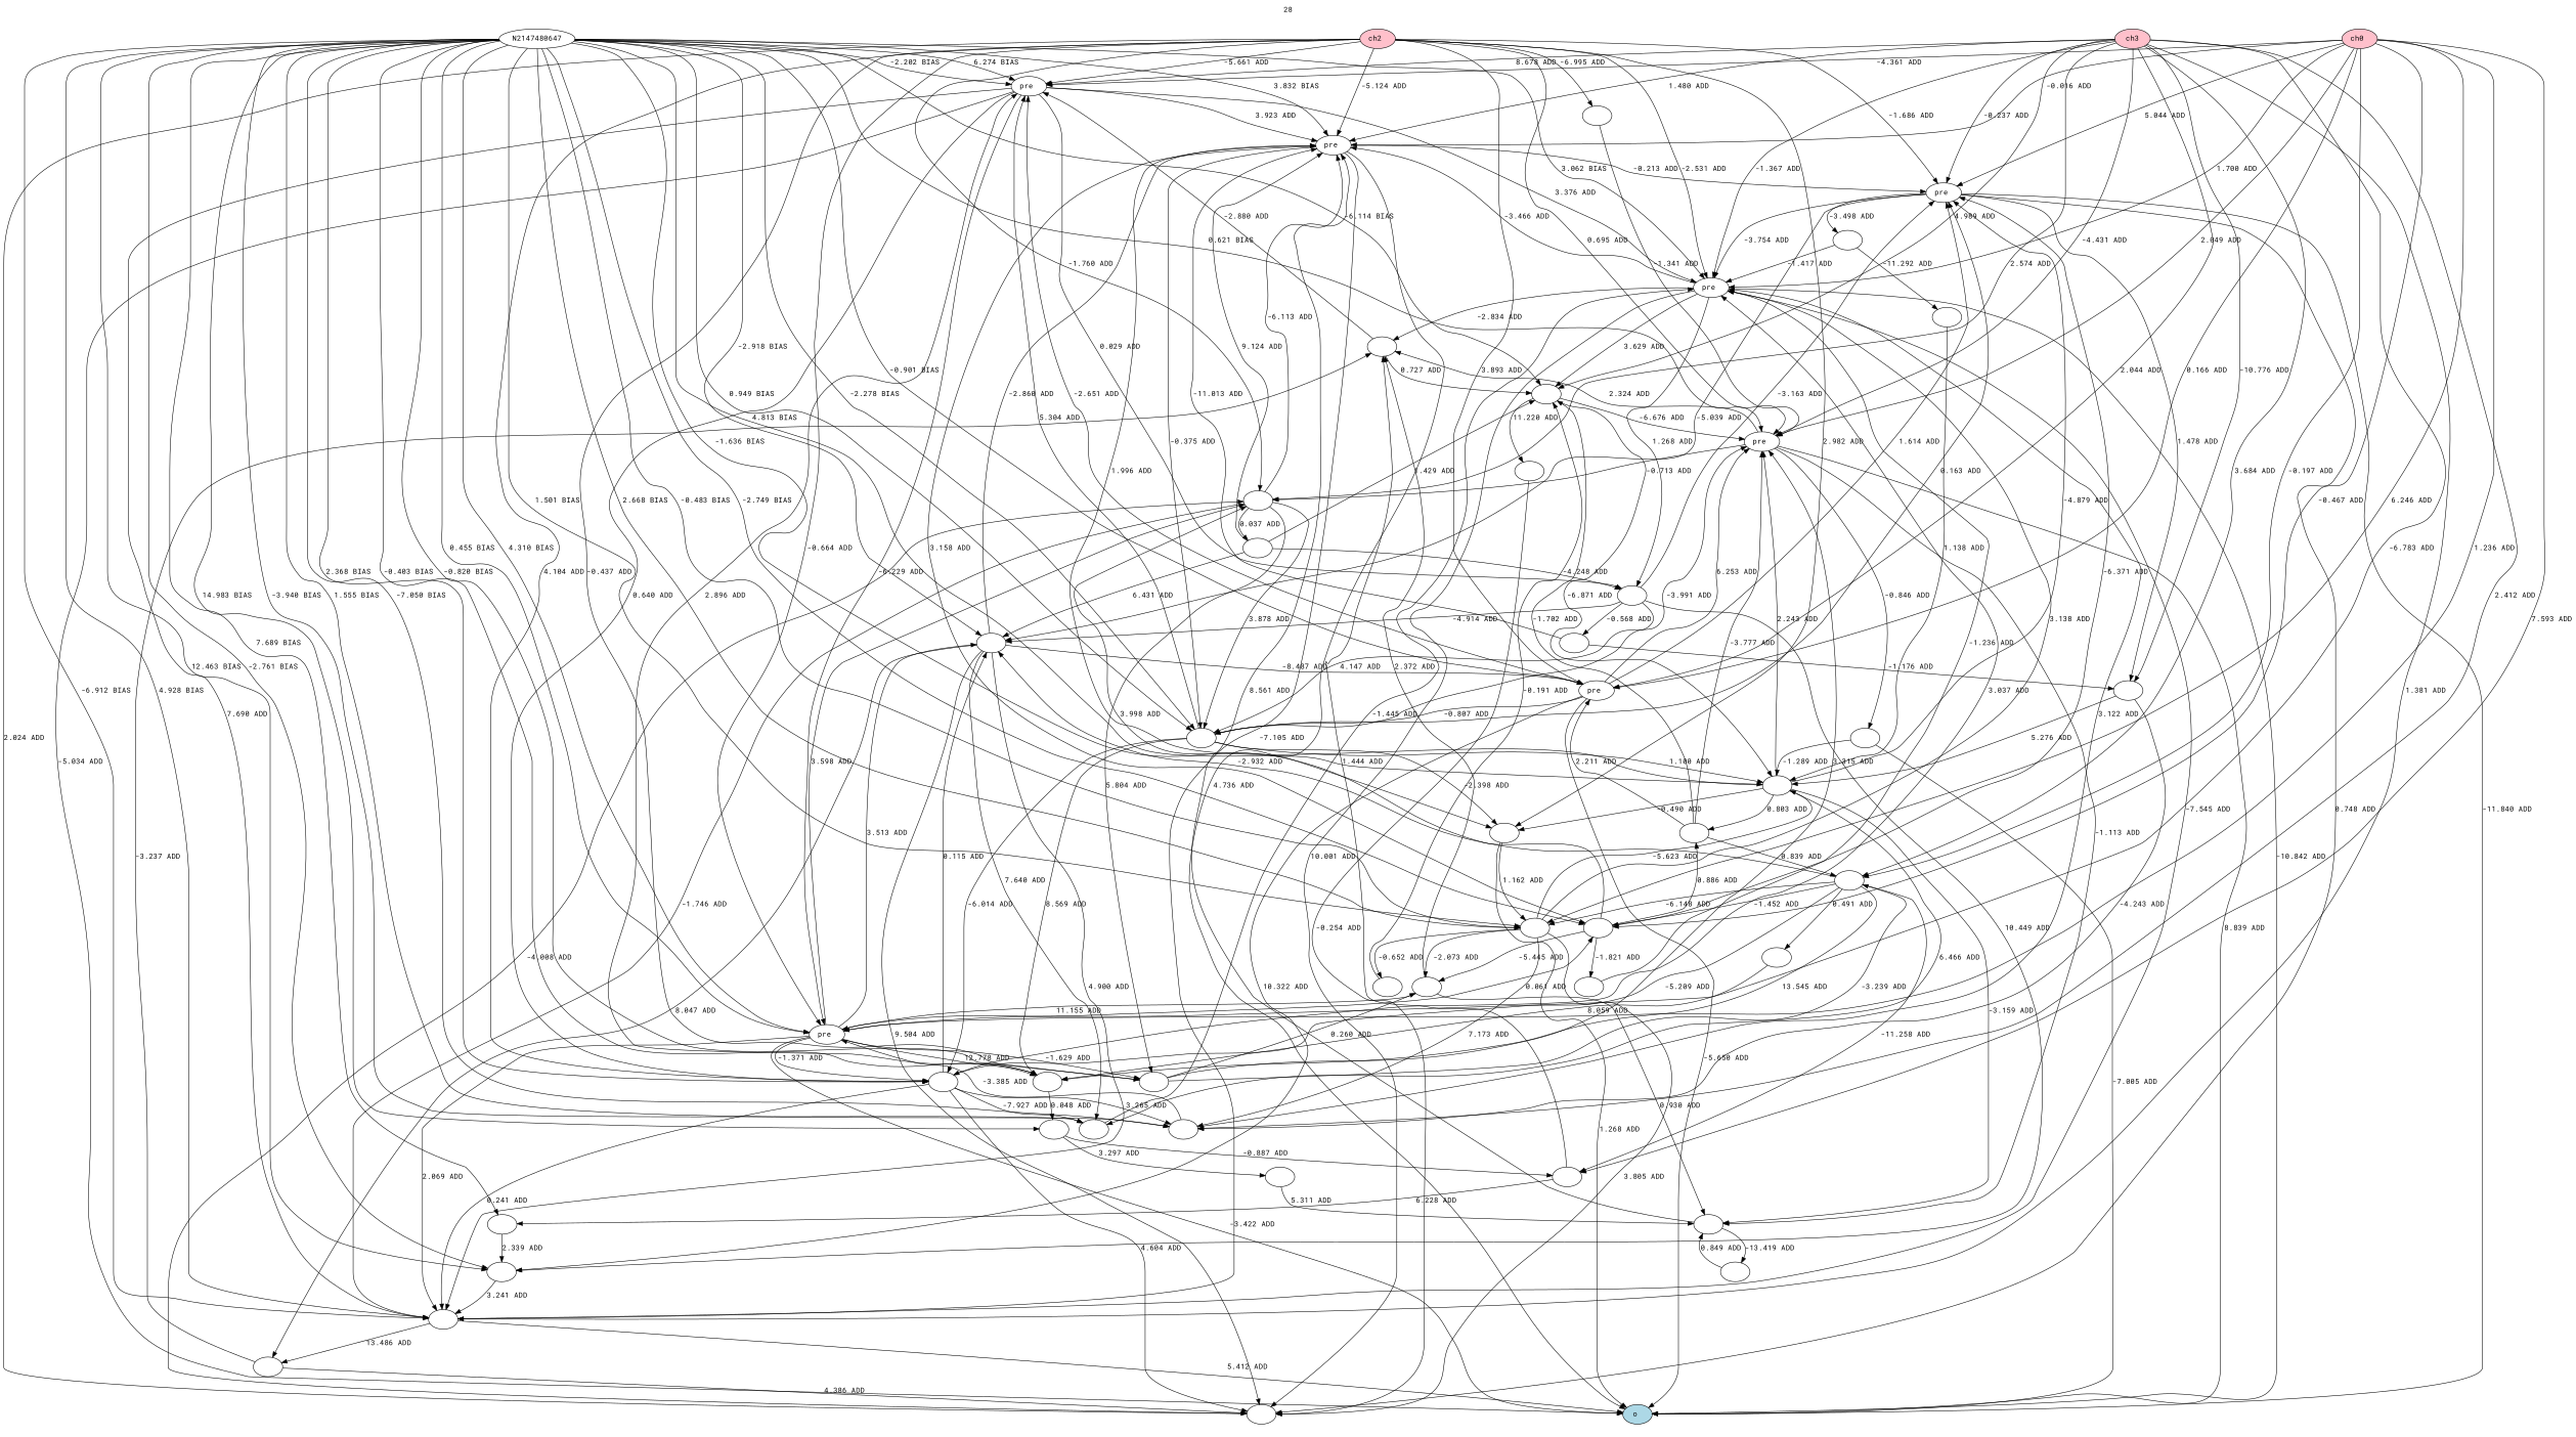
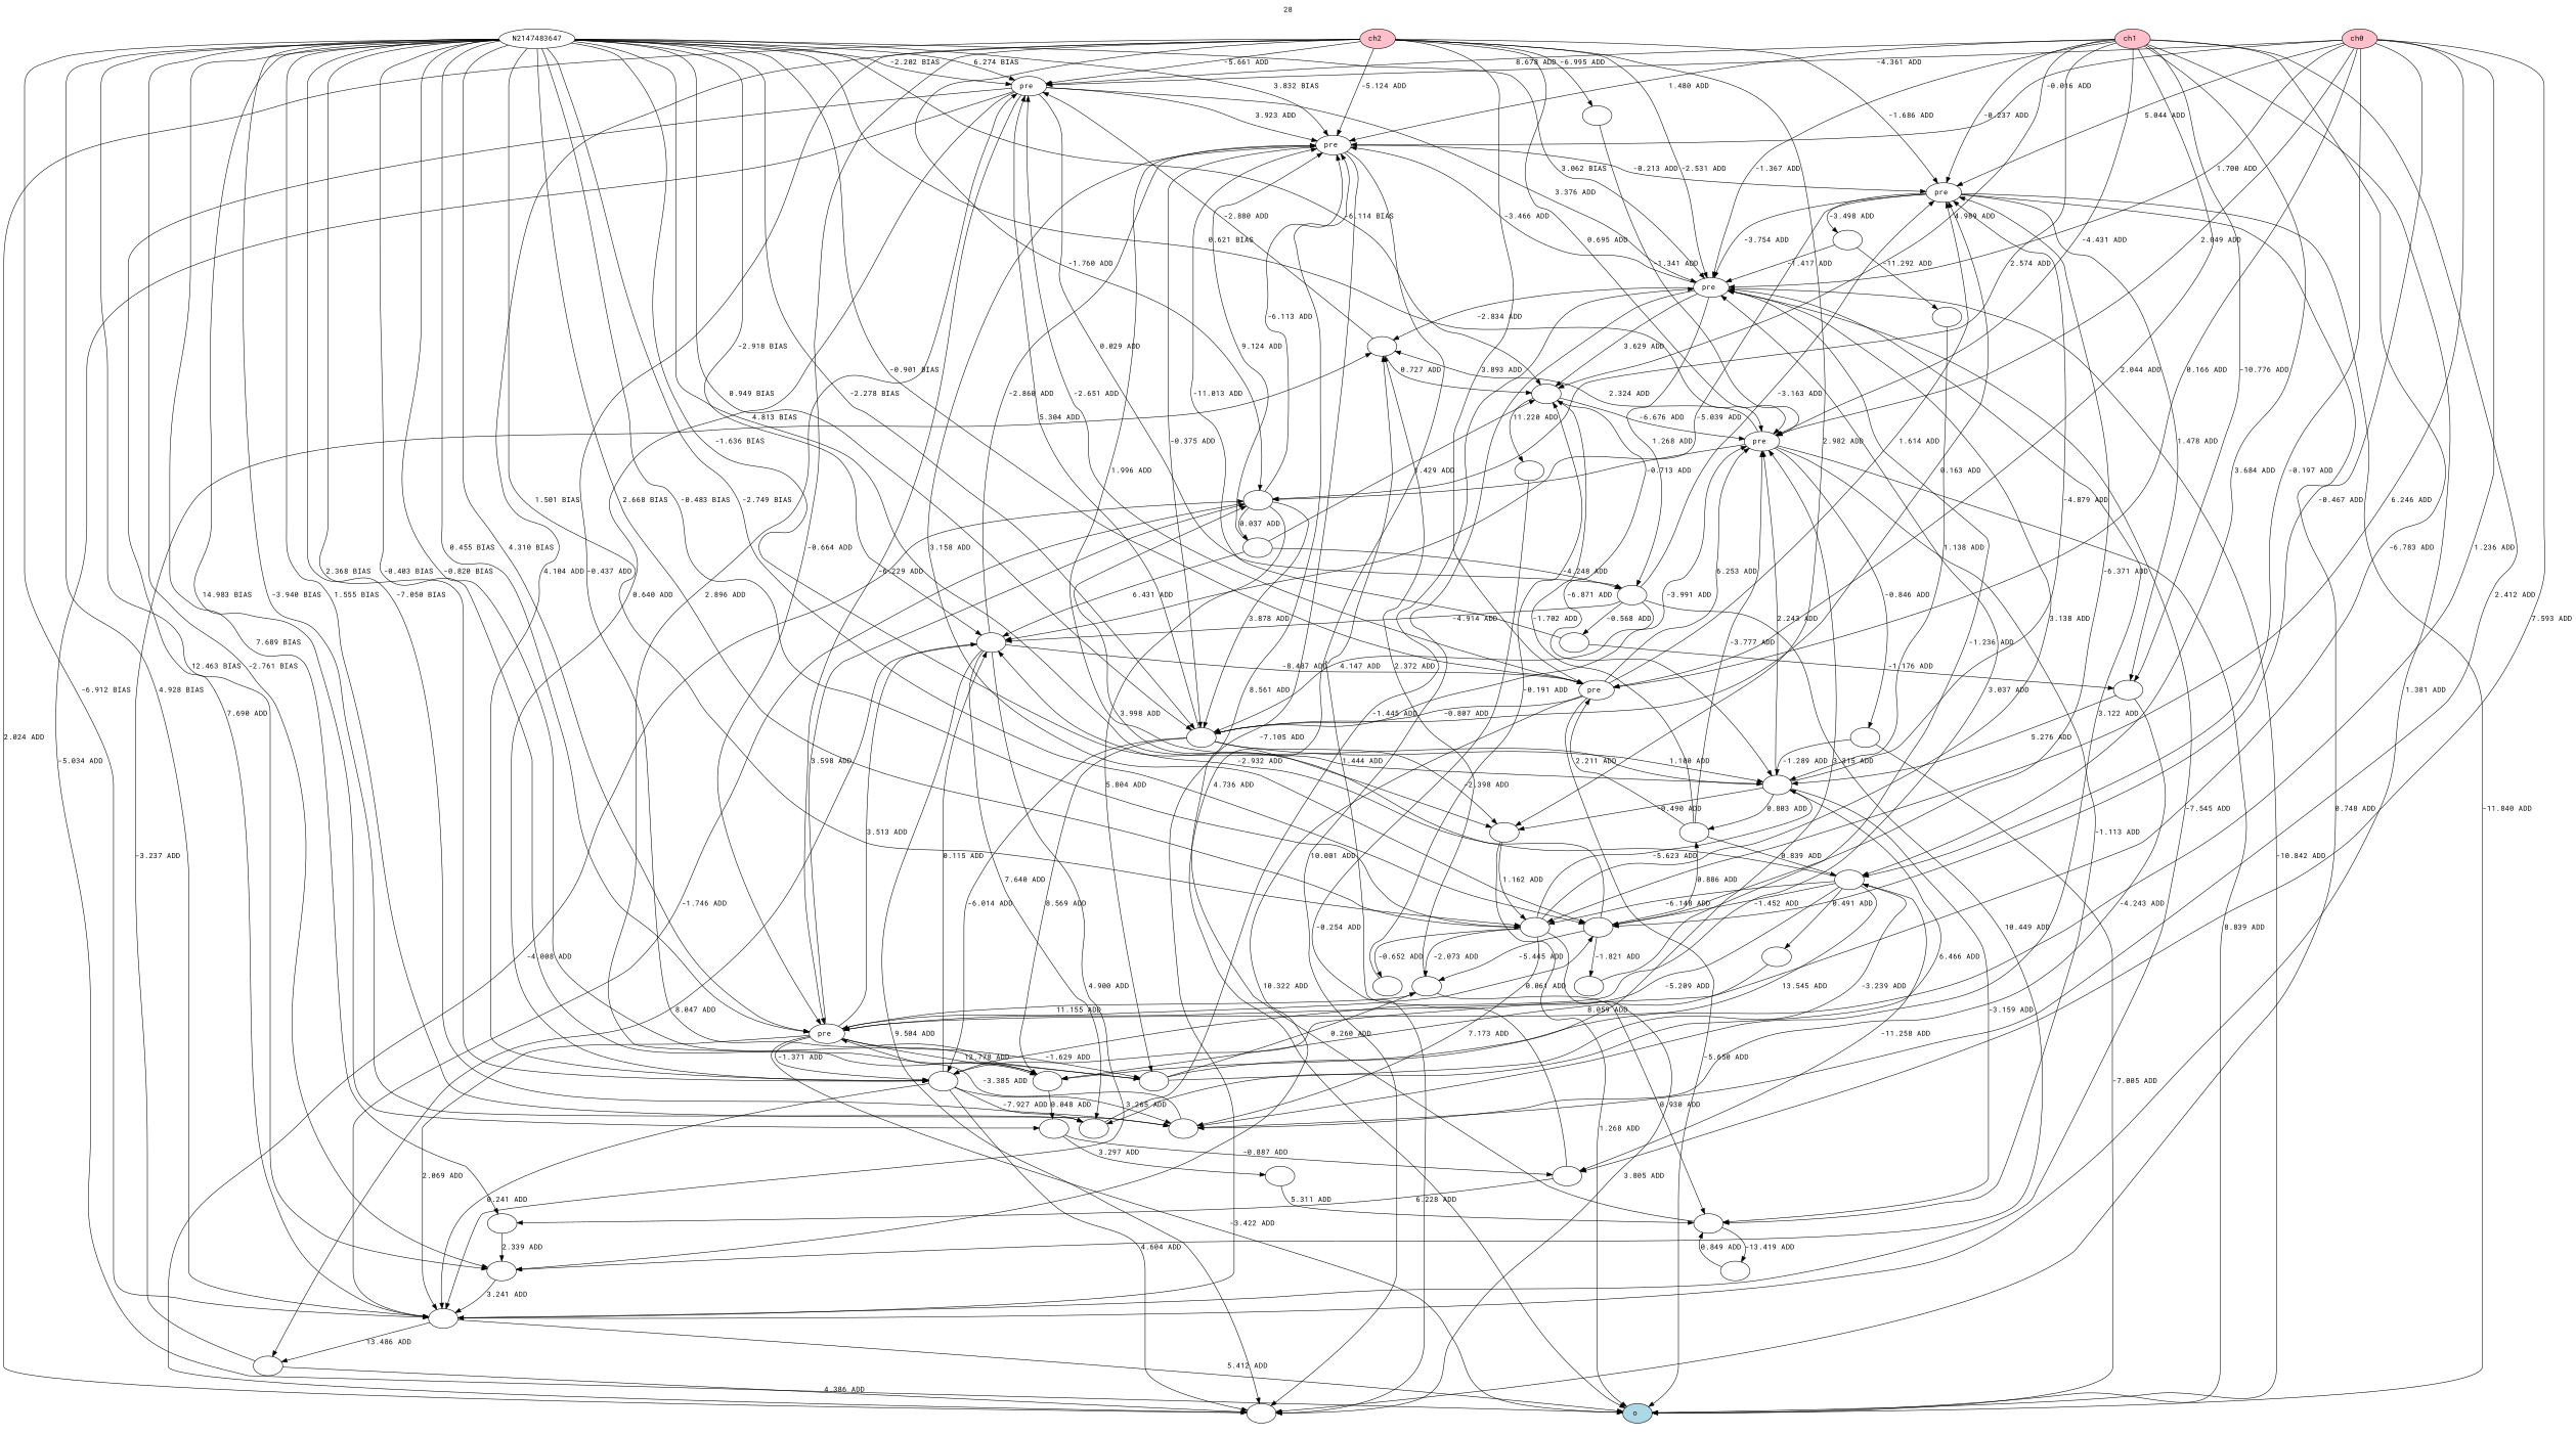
  digraph {
    fontname="Roboto Mono"
    label=28
    labelloc=t
    node [fillcolor=white fontname="Roboto Mono" style=filled]
    edge [fontname="Roboto Mono"]
    n1 [fillcolor=pink label="ch0 "]
    n2 [fillcolor=pink label="ch2 "]
-   n3 [fillcolor=pink label=ch3]
+   n3 [fillcolor=pink label="ch1 "]
    n4 [fillcolor=lightblue label="o "]
    n5 [label="pre "]
    n6 [label="pre "]
    n7 [label="pre "]
    n8 [label="pre "]
    n9 [label="pre "]
    n10 [label="pre "]
    n11 [label="pre "]
    n12 [label=" "]
    n13 [label=" "]
    n14 [label=" "]
    n15 [label=" "]
    n16 [label=" "]
    n17 [label=" "]
    n18 [label=" "]
    n19 [label=" "]
    n20 [label=" "]
    n21 [label=" "]
    n22 [label=" "]
    n23 [label=" "]
    n24 [label=" "]
    n25 [label=" "]
    n26 [label=" "]
    n27 [label=" "]
    n28 [label=" "]
    n29 [label=" "]
    n30 [label=" "]
    n31 [label=" "]
    n32 [label=" "]
    n33 [label=" "]
    n34 [label=" "]
    n35 [label=" "]
    n36 [label=" "]
    n37 [label=" "]
    n38 [label=" "]
    n39 [label=" "]
    n40 [label=" "]
    n41 [label=" "]
    n42 [label=" "]
    n43 [label=" "]
    n44 [label=" "]
    n45 [label=" "]
    n46 [label=" "]
    n47 [label=" "]
    n48 [label=" "]
    n49 [label=" "]
-   N2147483647 [label=N2147480647 fillcolor="" style=""]
+   N2147483647 [fillcolor="" style=""]
    n51 [label=" "]
    subgraph sub_1 {
      rank=min
      n1
      n2
      n3
    }
    subgraph sub_2 {
      rank=max
      n4
    }
    n1 -> n5 [label="-4.361 ADD"]
    n1 -> n6 [label="0.166 ADD"]
    n1 -> n7 [label="-0.016 ADD"]
    n1 -> n8 [label="1.236 ADD"]
    n1 -> n9 [label="2.049 ADD"]
    n1 -> n10 [label="5.044 ADD"]
    n1 -> n11 [label="1.700 ADD"]
    n1 -> n12 [label="-0.467 ADD"]
    n1 -> n13 [label="-0.197 ADD"]
    n1 -> n14 [label="6.246 ADD"]
    n1 -> n15 [label="7.593 ADD"]
    n2 -> n5 [label="-5.661 ADD"]
    n2 -> n6 [label="3.893 ADD"]
    n2 -> n7 [label="-5.124 ADD"]
    n2 -> n8 [label="-0.664 ADD"]
    n2 -> n9 [label="0.695 ADD"]
    n2 -> n10 [label="-1.686 ADD"]
    n2 -> n11 [label="-2.531 ADD"]
    n2 -> n16 [label="4.104 ADD"]
    n2 -> n17 [label="-1.760 ADD"]
    n2 -> n18 [label="-0.437 ADD"]
    n2 -> n19 [label="2.024 ADD"]
    n2 -> n20 [label="2.982 ADD"]
    n2 -> n21 [label="-6.995 ADD"]
    n3 -> n5 [label="8.678 ADD"]
    n3 -> n6 [label="2.044 ADD"]
    n3 -> n7 [label="1.480 ADD"]
    n3 -> n8 [label="-6.783 ADD"]
    n3 -> n9 [label="-4.431 ADD"]
    n3 -> n10 [label="-0.237 ADD"]
    n3 -> n11 [label="-1.367 ADD"]
    n3 -> n13 [label="3.684 ADD"]
    n3 -> n17 [label="2.574 ADD"]
    n3 -> n22 [label="1.381 ADD"]
    n3 -> n23 [label="-10.776 ADD"]
    n3 -> n24 [label="4.989 ADD"]
    n3 -> n25 [label="2.412 ADD"]
    n5 -> n4 [label="-5.034 ADD"]
    n5 -> n7 [label="3.923 ADD"]
    n5 -> n8 [label="-6.229 ADD"]
    n5 -> n11 [label="3.376 ADD"]
    n5 -> n16 [label="0.640 ADD"]
    n5 -> n22 [label="7.690 ADD"]
    n5 -> n26 [label="0.029 ADD"]
    n6 -> n4 [label="-5.650 ADD"]
    n6 -> n5 [label="-2.651 ADD"]
    n6 -> n9 [label="6.253 ADD"]
    n6 -> n10 [label="1.614 ADD"]
    n6 -> n27 [label="-0.807 ADD"]
    n6 -> n28 [label="10.322 ADD"]
    n7 -> n4 [label="4.736 ADD"]
    n7 -> n10 [label="-0.213 ADD"]
    n7 -> n12 [label="3.158 ADD"]
    n7 -> n22 [label="-7.105 ADD"]
    n7 -> n27 [label="-0.375 ADD"]
    n8 -> n4 [label="-3.422 ADD"]
    n8 -> n12 [label="0.061 ADD"]
    n8 -> n16 [label="-1.371 ADD"]
    n8 -> n17 [label="3.598 ADD"]
    n8 -> n18 [label="-1.629 ADD"]
    n8 -> n22 [label="2.069 ADD"]
    n8 -> n29 [label="3.513 ADD"]
    n8 -> n30 [label="12.778 ADD"]
    n9 -> n4 [label="8.839 ADD"]
    n9 -> n17 [label="-0.713 ADD"]
    n9 -> n31 [label="-0.846 ADD"]
    n9 -> n32 [label="2.324 ADD"]
    n9 -> n33 [label="-1.113 ADD"]
    n10 -> n4 [label="-11.840 ADD"]
    n10 -> n11 [label="-3.754 ADD"]
    n10 -> n19 [label="0.748 ADD"]
    n10 -> n23 [label="1.478 ADD"]
    n10 -> n29 [label="-5.039 ADD"]
    n10 -> n34 [label="-3.498 ADD"]
    n11 -> n4 [label="-10.842 ADD"]
    n11 -> n7 [label="-3.466 ADD"]
    n11 -> n19 [label="10.001 ADD"]
    n11 -> n24 [label="3.629 ADD"]
    n11 -> n26 [label="1.268 ADD"]
    n11 -> n32 [label="-2.834 ADD"]
    n12 -> n10 [label="-6.371 ADD"]
    n12 -> n17 [label="3.998 ADD"]
    n12 -> n35 [label="-5.445 ADD"]
    n12 -> n36 [label="0.886 ADD"]
    n12 -> n37 [label="-1.821 ADD"]
    n13 -> n12 [label="-1.452 ADD"]
    n13 -> n14 [label="-6.148 ADD"]
    n13 -> n15 [label="-11.258 ADD"]
    n13 -> n16 [label="-5.209 ADD"]
    n13 -> n29 [label="-2.932 ADD"]
    n13 -> n30 [label="13.545 ADD"]
    n13 -> n38 [label="0.491 ADD"]
    n14 -> n11 [label="3.138 ADD"]
    n14 -> n19 [label="3.805 ADD"]
    n14 -> n25 [label="7.173 ADD"]
    n14 -> n35 [label="-2.073 ADD"]
    n14 -> n39 [label="-5.623 ADD"]
    n14 -> n40 [label="-0.652 ADD"]
    n15 -> n32 [label="1.444 ADD"]
    n15 -> n41 [label="6.228 ADD"]
    n16 -> n11 [label="3.037 ADD"]
    n16 -> n19 [label="4.604 ADD"]
    n16 -> n22 [label="0.241 ADD"]
    n16 -> n25 [label="3.265 ADD"]
    n16 -> n29 [label="0.115 ADD"]
    n16 -> n42 [label="-7.927 ADD"]
    n17 -> n7 [label="-6.113 ADD"]
    n17 -> n18 [label="5.804 ADD"]
    n17 -> n22 [label="-1.746 ADD"]
    n17 -> n27 [label="3.878 ADD"]
    n17 -> n45 [label="0.037 ADD"]
    n18 -> n9 [label="3.315 ADD"]
    n18 -> n13 [label="-3.239 ADD"]
    n18 -> n35 [label="0.260 ADD"]
    n19 -> n17 [label="-4.008 ADD"]
    n20 -> n4 [label="1.268 ADD"]
    n20 -> n14 [label="1.162 ADD"]
    n21 -> n9 [label="-1.341 ADD"]
    n22 -> n4 [label="5.412 ADD"]
    n22 -> n11 [label="-7.545 ADD"]
    n22 -> n43 [label="13.486 ADD"]
    n23 -> n25 [label="-4.243 ADD"]
    n23 -> n39 [label="5.276 ADD"]
    n24 -> n9 [label="-6.676 ADD"]
    n24 -> n39 [label="-6.871 ADD"]
    n24 -> n49 [label="11.220 ADD"]
    n25 -> n8 [label="-3.385 ADD"]
    n25 -> n11 [label="3.122 ADD"]
    n26 -> n10 [label="-3.163 ADD"]
    n26 -> n27 [label="4.147 ADD"]
    n26 -> n28 [label="10.449 ADD"]
    n26 -> n29 [label="-4.914 ADD"]
    n26 -> n44 [label="-0.568 ADD"]
    n27 -> n5 [label="5.304 ADD"]
    n27 -> n9 [label="-3.991 ADD"]
    n27 -> n10 [label="0.163 ADD"]
    n27 -> n16 [label="-6.014 ADD"]
    n27 -> n20 [label="-2.398 ADD"]
    n27 -> n30 [label="8.569 ADD"]
    n27 -> n39 [label="1.100 ADD"]
    n28 -> n22 [label="3.241 ADD"]
    n29 -> n6 [label="-8.487 ADD"]
    n29 -> n7 [label="-2.860 ADD"]
    n29 -> n19 [label="9.504 ADD"]
    n29 -> n22 [label="4.900 ADD"]
    n29 -> n42 [label="7.640 ADD"]
    n29 -> n43 [label="8.047 ADD"]
    n30 -> n5 [label="2.896 ADD"]
    n30 -> n46 [label="0.048 ADD"]
    n31 -> n4 [label="-7.005 ADD"]
    n31 -> n39 [label="-1.289 ADD"]
    n32 -> n5 [label="-2.880 ADD"]
    n32 -> n24 [label="0.727 ADD"]
    n33 -> n7 [label="8.561 ADD"]
    n33 -> n47 [label="-13.419 ADD"]
    n34 -> n11 [label="-1.417 ADD"]
    n34 -> n48 [label="-11.292 ADD"]
    n35 -> n8 [label="11.155 ADD"]
    n35 -> n32 [label="2.372 ADD"]
    n35 -> n33 [label="0.930 ADD"]
    n36 -> n6 [label="2.211 ADD"]
    n36 -> n9 [label="-3.777 ADD"]
    n36 -> n13 [label="0.839 ADD"]
    n36 -> n24 [label="-1.702 ADD"]
    n37 -> n11 [label="-1.236 ADD"]
    n38 -> n30 [label="8.059 ADD"]
    n39 -> n7 [label="1.996 ADD"]
    n39 -> n9 [label="2.243 ADD"]
    n39 -> n10 [label="-4.879 ADD"]
    n39 -> n20 [label="-0.490 ADD"]
    n39 -> n33 [label="-3.159 ADD"]
    n39 -> n36 [label="0.803 ADD"]
    n39 -> n42 [label="6.466 ADD"]
    n40 -> n24 [label="-0.191 ADD"]
    n41 -> n28 [label="2.339 ADD"]
    n42 -> n11 [label="-1.445 ADD"]
    n43 -> n19 [label="4.386 ADD"]
    n43 -> n32 [label="-3.237 ADD"]
    n44 -> n7 [label="-11.013 ADD"]
    n44 -> n23 [label="-1.176 ADD"]
    n45 -> n7 [label="9.124 ADD"]
    n45 -> n24 [label="1.429 ADD"]
    n45 -> n26 [label="-4.248 ADD"]
    n45 -> n29 [label="6.431 ADD"]
    n46 -> n15 [label="-0.887 ADD"]
    n46 -> n51 [label="3.297 ADD"]
    n47 -> n33 [label="0.849 ADD"]
    n48 -> n39 [label="1.138 ADD"]
    n49 -> n19 [label="-0.254 ADD"]
    N2147483647 -> n5 [label="6.274 BIAS"]
    N2147483647 -> n5 [label="-2.202 BIAS"]
    N2147483647 -> n6 [label="-0.901 BIAS"]
    N2147483647 -> n7 [label="3.832 BIAS"]
    N2147483647 -> n8 [label="0.455 BIAS"]
    N2147483647 -> n8 [label="4.310 BIAS"]
    N2147483647 -> n9 [label="0.621 BIAS"]
    N2147483647 -> n11 [label="3.062 BIAS"]
    N2147483647 -> n12 [label="-2.749 BIAS"]
    N2147483647 -> n14 [label="2.668 BIAS"]
    N2147483647 -> n14 [label="-0.483 BIAS"]
    N2147483647 -> n14 [label="1.501 BIAS"]
    N2147483647 -> n16 [label="2.368 BIAS"]
    N2147483647 -> n18 [label="-0.820 BIAS"]
    N2147483647 -> n20 [label="-1.636 BIAS"]
    N2147483647 -> n22 [label="-6.912 BIAS"]
    N2147483647 -> n22 [label="4.928 BIAS"]
    N2147483647 -> n24 [label="-6.114 BIAS"]
    N2147483647 -> n25 [label="1.555 BIAS"]
    N2147483647 -> n25 [label="-7.050 BIAS"]
    N2147483647 -> n27 [label="-2.278 BIAS"]
    N2147483647 -> n27 [label="0.949 BIAS"]
    N2147483647 -> n28 [label="12.463 BIAS"]
    N2147483647 -> n28 [label="-2.761 BIAS"]
    N2147483647 -> n29 [label="-2.918 BIAS"]
    N2147483647 -> n30 [label="-0.403 BIAS"]
    N2147483647 -> n39 [label="4.813 BIAS"]
    N2147483647 -> n41 [label="7.689 BIAS"]
    N2147483647 -> n42 [label="-3.940 BIAS"]
    N2147483647 -> n46 [label="14.983 BIAS"]
    n51 -> n33 [label="5.311 ADD"]
  }
